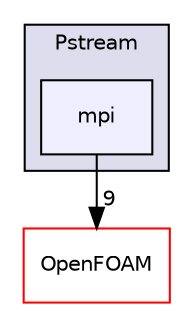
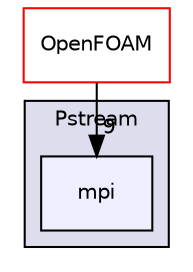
  digraph {
    compound=true
    node [fontname=Helvetica fontsize=10 shape=box]
    n1 [fillcolor="#eeeeff" label=mpi pencolor=black style=filled]
    n2 [color=red label=OpenFOAM]
    subgraph cluster_1 {
      bgcolor="#ddddee"
      fontname=Helvetica
      fontsize=10
      label=Pstream
      pencolor=black
      n1
    }
-   n1 -> n2 [headlabel=9 labeldistance=1.5 labelfontname=Helvetica labelfontsize=10]
+   n2 -> n1 [headlabel=9 labeldistance=1.5 labelfontname=Helvetica labelfontsize=10]
  }
